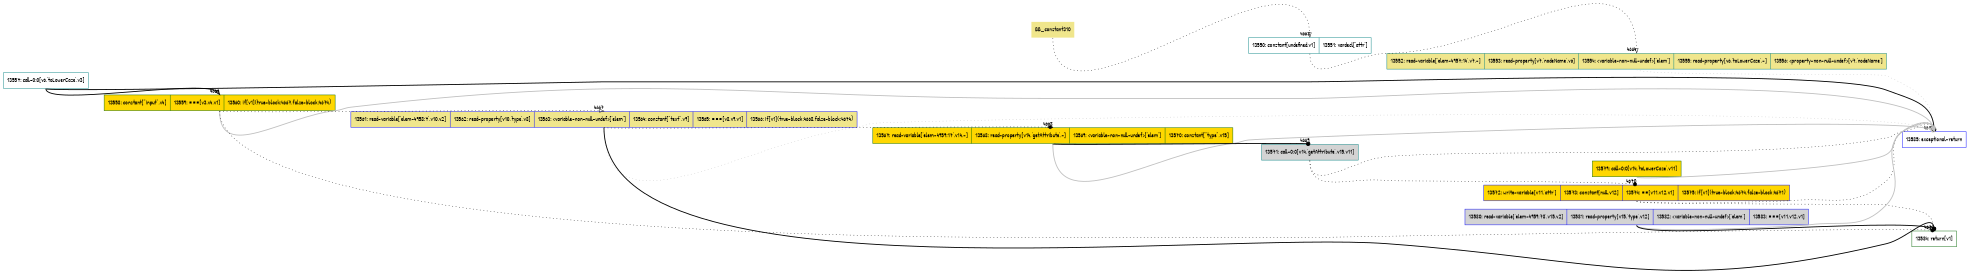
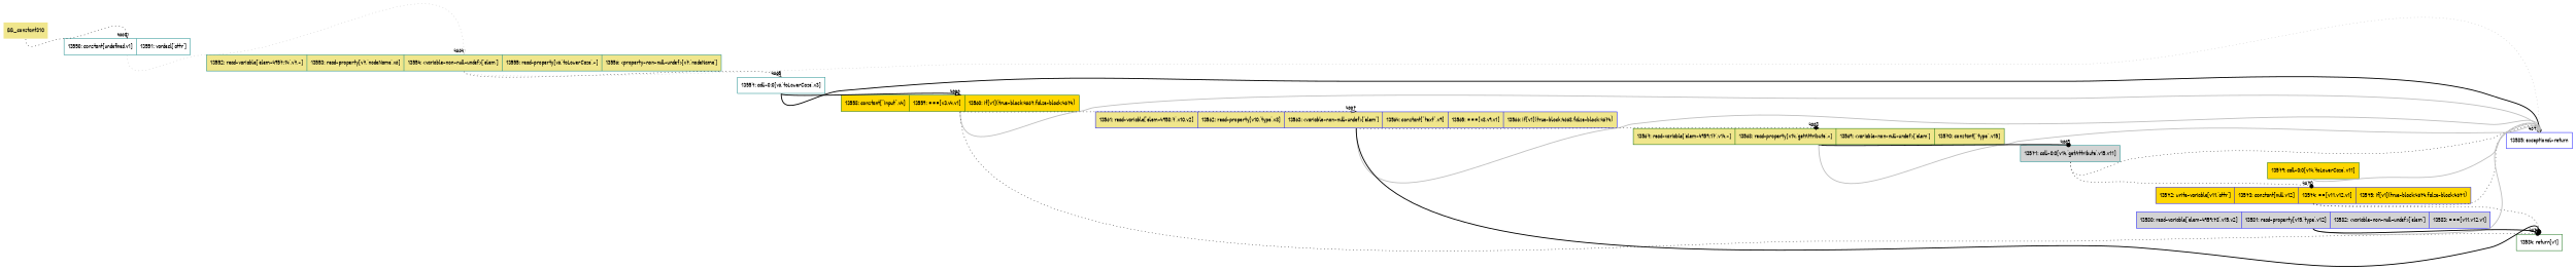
  digraph {
    fontname="Patrick Hand"
    rankdir=LR
    node [color=darkgreen fillcolor=white fontname="Patrick Hand" shape=record style=filled]
    edge [arrowhead=dot fontname="Patrick Hand" headport=n style=dotted tailport=s]
    n1 [fillcolor=khaki label=BB_constant310 shape=none]
    n2 [color=teal label="{13550: constant[undefined,v1]|13551: vardecl['attr']}"]
    n3 [color=teal fillcolor=khaki label="{13552: read-variable['elem-4957:14',v7,-]|13553: read-property[v7,'nodeName',v6]|13554: \<variable-non-null-undef\>['elem']|13555: read-property[v6,'toLowerCase',-]|13556: \<property-non-null-undef\>[v7,'nodeName']}"]
    n4 [color=teal label="{13557: call-0:0[v6,'toLowerCase',v3]}"]
    n5 [color=blue label="{13585: exceptional-return}"]
    n6 [fillcolor=gold label="{13558: constant[\"input\",v4]|13559: ===[v3,v4,v1]|13560: if[v1](true-block:4667,false-block:4674)}"]
    n7 [label="{13584: return[v1]}"]
    n8 [color=blue fillcolor=khaki label="{13561: read-variable['elem-4958:7',v10,v2]|13562: read-property[v10,'type',v8]|13563: \<variable-non-null-undef\>['elem']|13564: constant[\"text\",v9]|13565: ===[v8,v9,v1]|13566: if[v1](true-block:4668,false-block:4674)}"]
-   n9 [fillcolor=gold label="{13567: read-variable['elem-4959:17',v14,-]|13568: read-property[v14,'getAttribute',-]|13569: \<variable-non-null-undef\>['elem']|13570: constant[\"type\",v15]}"]
+   n9 [fillcolor=khaki label="{13567: read-variable['elem-4959:17',v14,-]|13568: read-property[v14,'getAttribute',-]|13569: \<variable-non-null-undef\>['elem']|13570: constant[\"type\",v15]}"]
    n10 [color=teal fillcolor=lightgrey label="{13571: call-0:0[v14,'getAttribute',v15,v11]}"]
    n11 [color=blue fillcolor=gold label="{13572: write-variable[v11,'attr']|13573: constant[null,v12]|13574: ==[v11,v12,v1]|13575: if[v1](true-block:4674,false-block:4671)}"]
    n12 [fillcolor=gold label="{13579: call-0:0[v14,'toLowerCase',v11]}"]
    n13 [color=blue fillcolor=lightgrey label="{13580: read-variable['elem-4959:78',v15,v2]|13581: read-property[v15,'type',v12]|13582: \<variable-non-null-undef\>['elem']|13583: ===[v11,v12,v1]}"]
    n1 -> n2 [arrowhead=onormal headlabel="    4663"]
-   n2 -> n3 [arrowhead=onormal headlabel="      4664"]
+   n2 -> n3 [arrowhead=onormal headlabel="      4664" color=gray]
+   n3 -> n4 [arrowhead=onormal headlabel="      4665"]
    n3 -> n5 [color=gray headlabel="      4675"]
    n4 -> n5 [color=black style=bold]
    n4 -> n6 [arrowhead=onormal headlabel="      4666" style=bold]
    n6 -> n5 [arrowhead=diamond color=gray style=bold]
    n6 -> n7 [headlabel="      4674"]
    n6 -> n8 [arrowhead=onormal headlabel="      4667"]
-   n8 -> n5 [arrowhead=onormal color=gray]
-   n8 -> n7 [style=bold]
+   n8 -> n5 [arrowhead=onormal color=gray style=bold]
+   n8 -> n7 [arrowhead=diamond style=bold]
    n8 -> n9 [arrowhead=diamond headlabel="      4668"]
    n9 -> n5 [color=gray style=bold]
    n9 -> n10 [headlabel="      4669" style=bold]
    n10 -> n5 [arrowhead=diamond color=black]
    n10 -> n11 [headlabel="      4670"]
    n11 -> n5 [color=black]
    n11 -> n7
    n12 -> n5 [arrowhead=diamond color=gray style=bold]
    n13 -> n5 [arrowhead=onormal color=gray style=bold]
    n13 -> n7 [arrowhead=onormal style=bold]
  }
